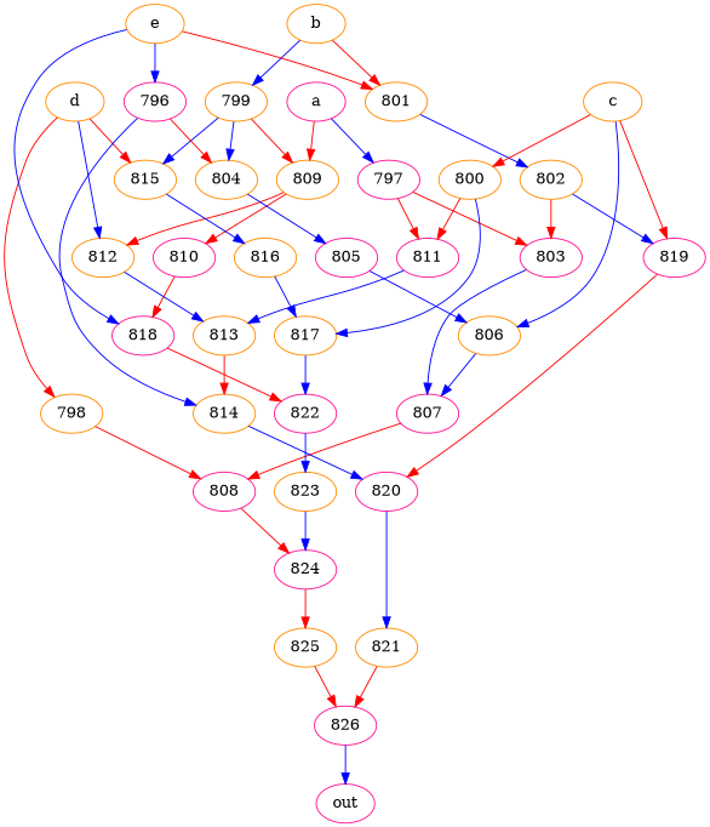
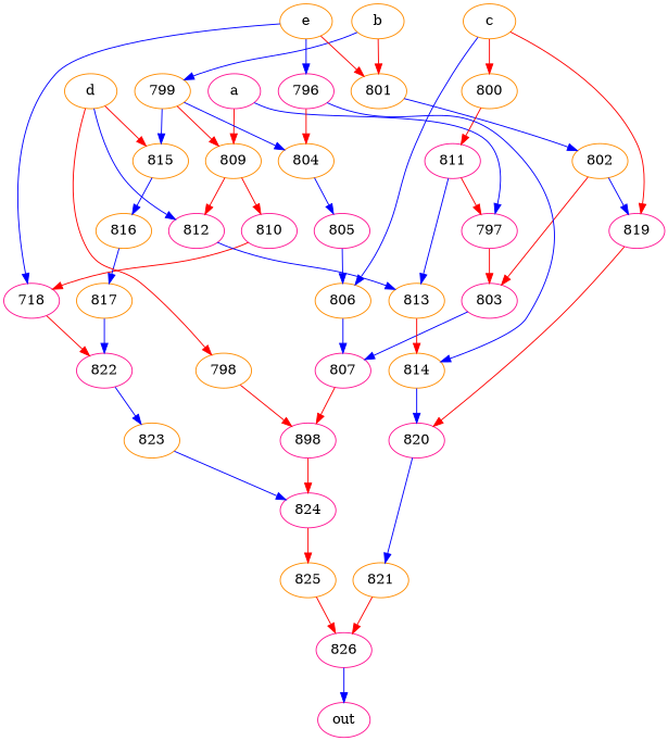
  strict digraph {
    node [color=darkorange]
    edge [color=blue]
    826 [color=deeppink]
    out [color=deeppink]
    a [color=deeppink]
    797 [color=deeppink]
    809
    803 [color=deeppink]
    811 [color=deeppink]
    810 [color=deeppink]
-   812
+   812 [color=deeppink]
    807 [color=deeppink]
    813
-   818 [color=deeppink]
-   808 [color=deeppink]
+   818 [color=deeppink label=718]
+   808 [color=deeppink label=898]
    814
    822 [color=deeppink]
    824 [color=deeppink]
    820 [color=deeppink]
    823
    b
    799
    801
    804
    815
    802
    805 [color=deeppink]
    816
    819 [color=deeppink]
    806
    817
    821
    c
    800
    825
    d
    798
    e
    796 [color=deeppink]
    826 -> out
    a -> 797
    a -> 809 [color=red]
    797 -> 803 [color=red]
-   797 -> 811 [color=red]
+   811 -> 797 [color=red]
    809 -> 810 [color=red]
    809 -> 812 [color=red]
    803 -> 807
    811 -> 813
    810 -> 818 [color=red]
    812 -> 813
    807 -> 808 [color=red]
    813 -> 814 [color=red]
    818 -> 822 [color=red]
    808 -> 824 [color=red]
    814 -> 820
    822 -> 823
    824 -> 825 [color=red]
    820 -> 821
    823 -> 824
    b -> 799
    b -> 801 [color=red]
    799 -> 809 [color=red]
    799 -> 804
    799 -> 815
    801 -> 802
    804 -> 805
    815 -> 816
    802 -> 803 [color=red]
    802 -> 819
    805 -> 806
    816 -> 817
    819 -> 820 [color=red]
    806 -> 807
    817 -> 822
    821 -> 826 [color=red]
    c -> 819 [color=red]
    c -> 806
    c -> 800 [color=red]
    800 -> 811 [color=red]
-   800 -> 817
    825 -> 826 [color=red]
    d -> 812
    d -> 815 [color=red]
    d -> 798 [color=red]
    798 -> 808 [color=red]
    e -> 818
    e -> 801 [color=red]
    e -> 796
    796 -> 814
    796 -> 804 [color=red]
  }
